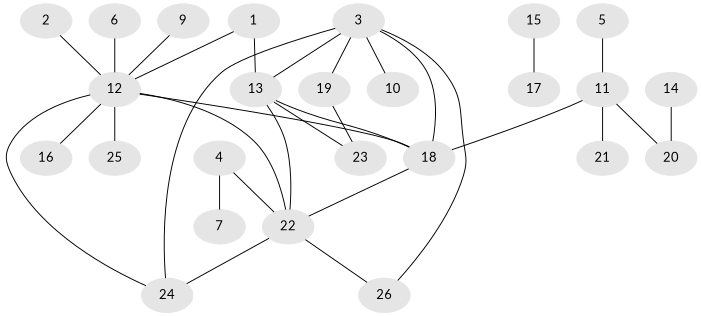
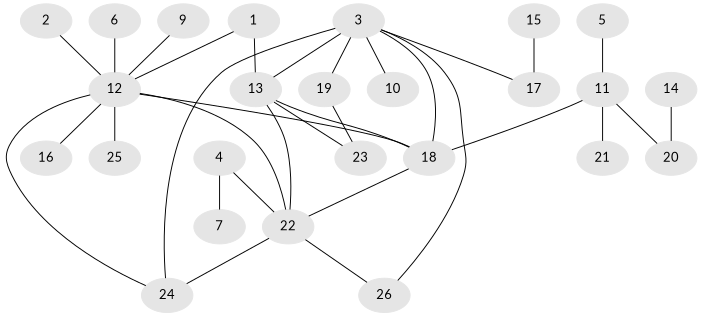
  graph {
    fontname=Lato
    node [color=gray90 fontname=Lato style=filled]
    edge [fontname=Lato weight=1.0]
    1
    12
    13
    18
    24
    22
    16
    25
    23
    2
    3
    10
    17
    26
    19
    4
    7
    5
    11
    20
    21
    6
    9
    14
    15
    1 -- 12
    1 -- 13
    12 -- 18
    12 -- 24
    12 -- 22 [weight=2.0]
    12 -- 16
    12 -- 25
    13 -- 18
    13 -- 22
    13 -- 23
    18 -- 22
    22 -- 24
    22 -- 26
    2 -- 12
    3 -- 13 [weight=2.0]
    3 -- 18
    3 -- 24
    3 -- 10
+   3 -- 17
    3 -- 26
    3 -- 19
    19 -- 23
    4 -- 22
    4 -- 7
    5 -- 11
    11 -- 18
    11 -- 20
    11 -- 21
    6 -- 12
    9 -- 12
    14 -- 20
    15 -- 17
  }
